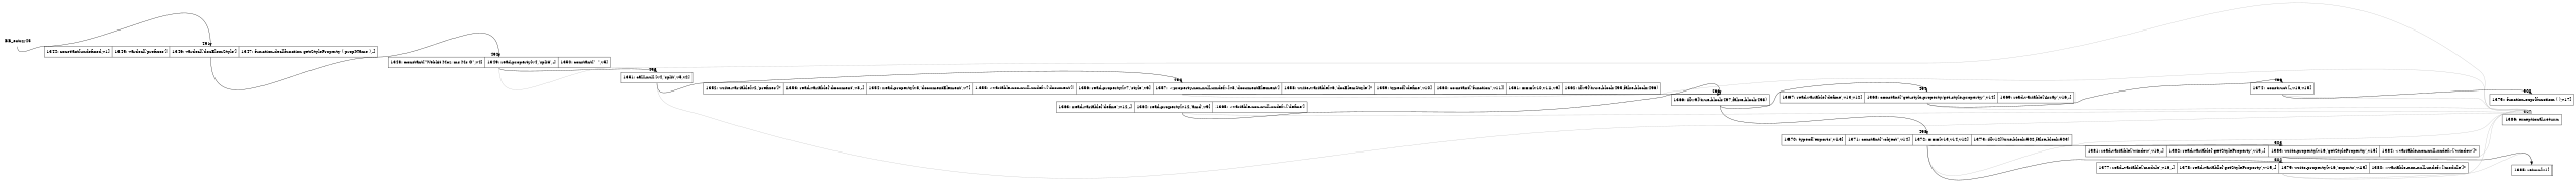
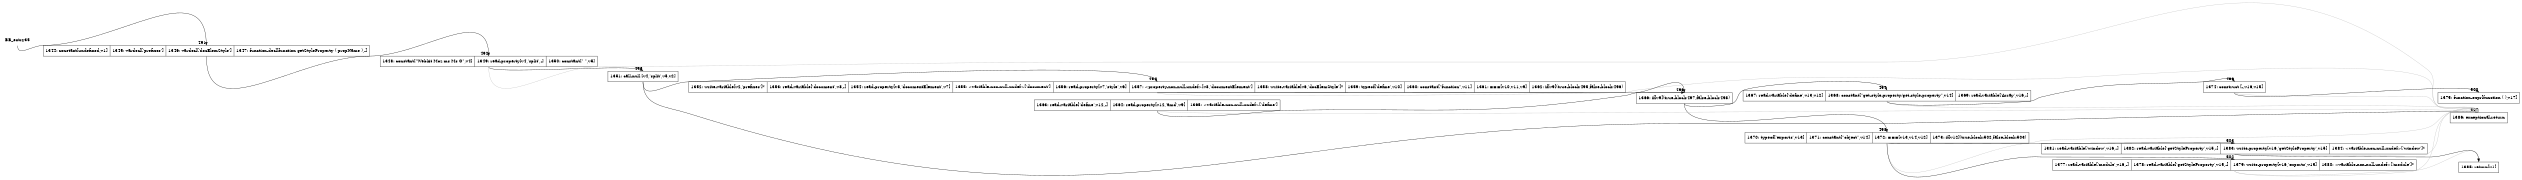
  digraph {
    rankdir=LR
    node [shape=record]
    edge [headport=n tailport=s]
-   BB_entry45 [shape=none]
+   BB_entry45 [shape=none label=BB_entry35]
    n2 [label="{1344: constant[undefined,v1]|1345: vardecl['prefixes']|1346: vardecl['docElemStyle']|1347: function-decl[function getStyleProperty ( propName ),-]}"]
    n3 [label="{1348: constant[\"Webkit Moz ms Ms O\",v4]|1349: read-property[v4,'split',-]|1350: constant[\" \",v5]}"]
    n4 [label="{1351: call-null [v4,'split',v5,v2]}"]
    n5 [label="{1386: exceptional-return}"]
    n6 [label="{1352: write-variable[v2,'prefixes']*|1353: read-variable['document',v8,-]|1354: read-property[v8,'documentElement',v7]|1355: \<variable-non-null-undef\>['document']|1356: read-property[v7,'style',v6]|1357: \<property-non-null-undef\>[v8,'documentElement']|1358: write-variable[v6,'docElemStyle']*|1359: typeof['define',v10]|1360: constant[\"function\",v11]|1361: ===[v10,v11,v9]|1362: if[v9](true-block:495,false-block:496)}"]
    n7 [label="{1366: if[v9](true-block:497,false-block:498)}"]
    n8 [label="{1367: read-variable['define',v13,v12]|1368: constant[\"get-style-property/get-style-property\",v14]|1369: read-variable['Array',v16,-]}"]
    n9 [label="{1370: typeof['exports',v13]|1371: constant[\"object\",v14]|1372: ===[v13,v14,v12]|1373: if[v12](true-block:502,false-block:503)}"]
    n10 [label="{1363: read-variable['define',v12,-]|1364: read-property[v12,'amd',v9]|1365: \<variable-non-null-undef\>['define']}"]
    n11 [label="{1374: construct [-,v16,v15]}"]
    n12 [label="{1377: read-variable['module',v16,-]|1378: read-variable['getStyleProperty',v15,-]|1379: write-property[v16,'exports',v15]|1380: \<variable-non-null-undef\>['module']*}"]
    n13 [label="{1381: read-variable['window',v16,-]|1382: read-variable['getStyleProperty',v15,-]|1383: write-property[v16,'getStyleProperty',v15]|1384: \<variable-non-null-undef\>['window']*}"]
    n14 [label="{1375: function-expr[function ( ),v17]}"]
    n15 [label="{1385: return[v1]}"]
    BB_entry45 -> n2 [headlabel="    491"]
    n2 -> n3 [headlabel="      492"]
    n3 -> n4 [headlabel="      493"]
    n3 -> n5 [color=gray headlabel="      505"]
-   n4 -> n5 [color=gray]
+   n4 -> n5 [color=black]
    n4 -> n6 [headlabel="      494"]
    n6 -> n5 [color=gray]
    n6 -> n7 [headlabel="      496"]
    n7 -> n8 [headlabel="      497"]
    n7 -> n9 [headlabel="      498"]
    n8 -> n5 [color=gray]
    n8 -> n11 [headlabel="      499"]
    n9 -> n5 [color=gray]
    n9 -> n12 [headlabel="      502"]
    n9 -> n13 [headlabel="      503"]
    n10 -> n5 [color=gray]
    n10 -> n7
    n11 -> n5 [color=gray]
    n11 -> n14 [headlabel="      500"]
    n12 -> n5 [color=gray]
    n12 -> n15 [color=gray]
    n13 -> n5 [color=gray]
    n13 -> n15
  }
